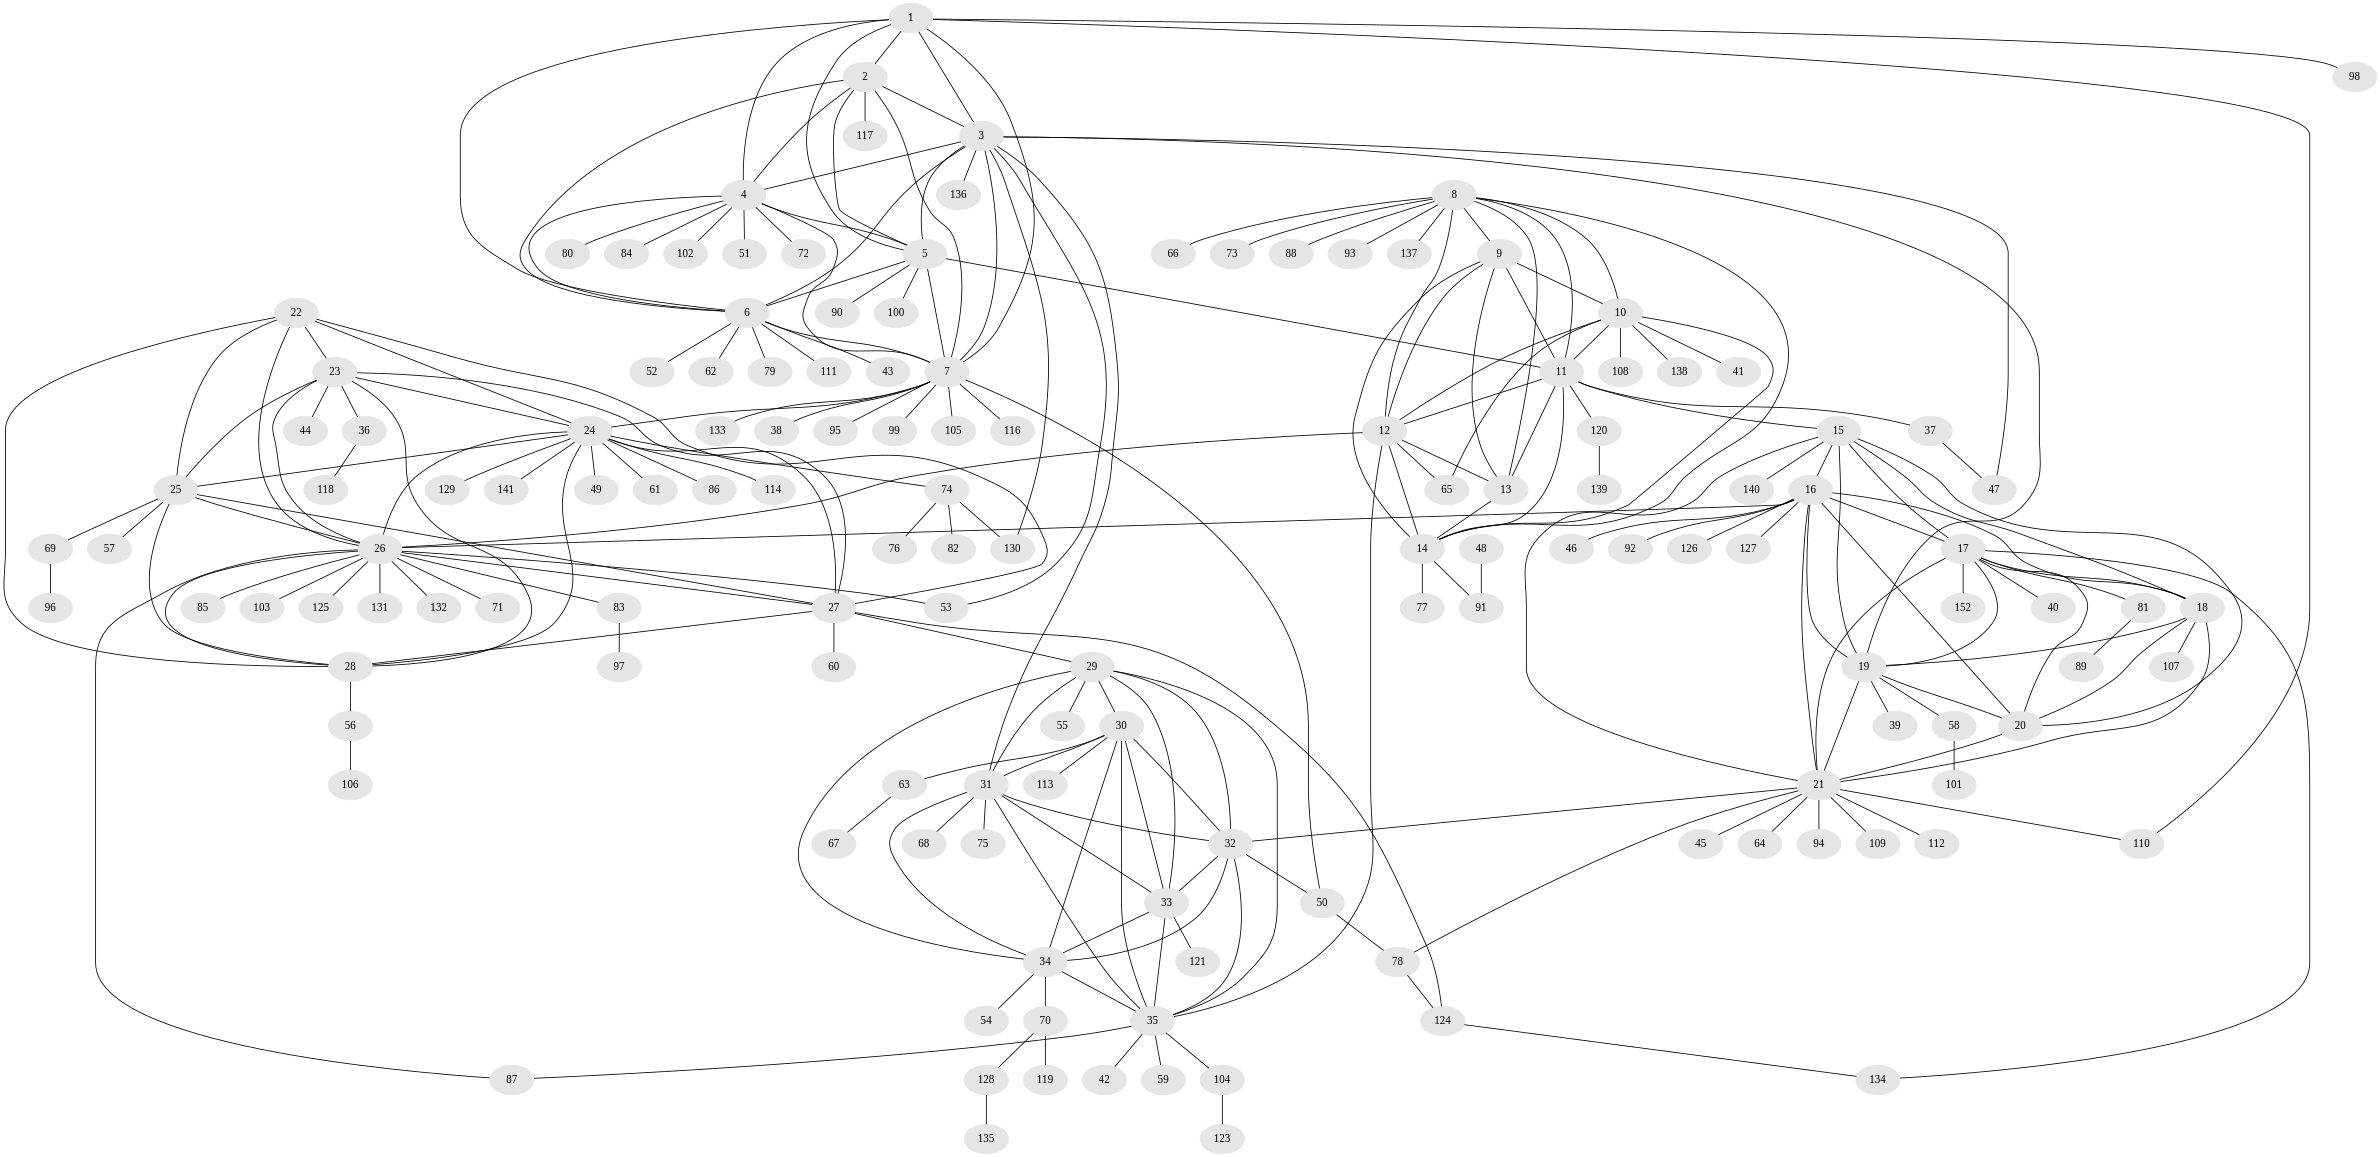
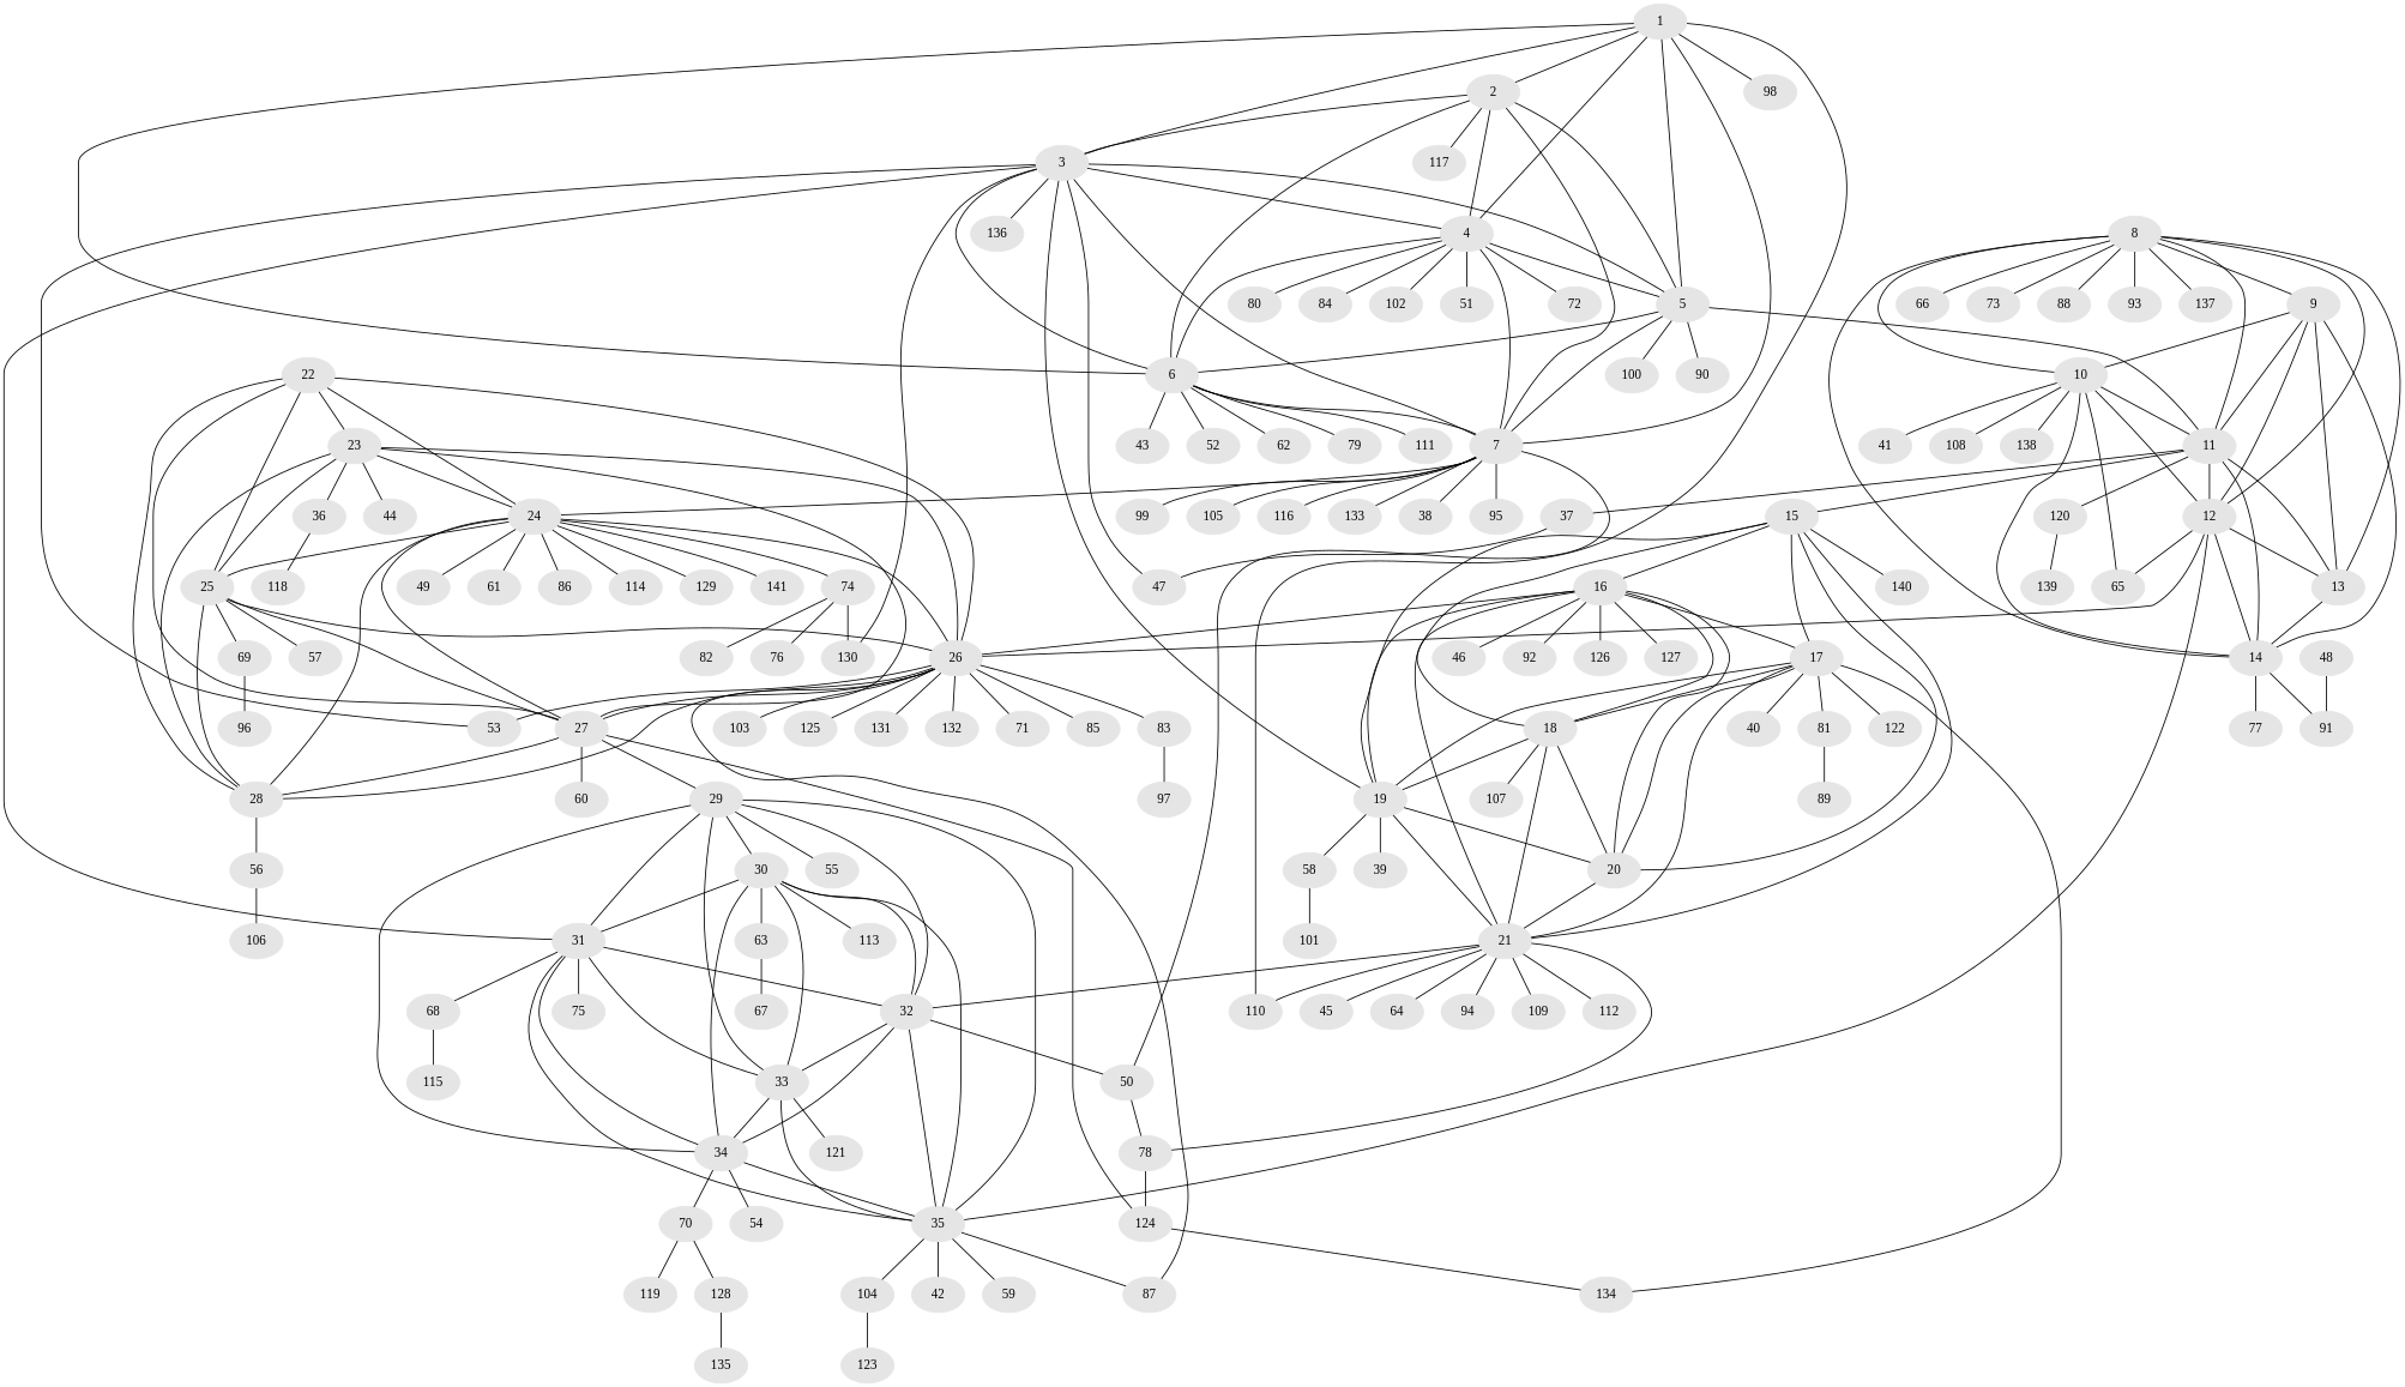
  graph {
    fontname="Liberation Serif"
    node [color=gray90 fontname="Liberation Serif" style=filled]
    edge [fontname="Liberation Serif"]
    1
    2
    3
    4
    5
    6
    7
    98
    110
    117
    19
    31
    47
    53
    130
    136
    51
    72
    80
    84
    102
    11
    90
    100
    43
    52
    62
    79
    111
    24
    38
    50
    95
    99
    105
    116
    133
    20
    21
    39
    58
    35
    32
    33
    34
    68
    75
    12
    13
    14
    15
    37
    120
    26
    25
    27
    28
    49
    61
    74
    86
    114
    129
    141
    78
    8
    9
    10
    66
    73
    88
    93
    137
    41
    108
    138
    65
    77
    91
    16
    17
    18
    140
    139
    71
    83
    85
    87
    103
    125
    131
    132
    42
    59
    104
    48
    46
    92
    126
    127
    40
    81
-   122 [label=152]
+   122
    134
    107
    45
    64
    94
    109
    112
    89
    101
    124
    22
    23
    36
    44
    57
    69
    29
    60
    56
    118
    76
    82
    96
    97
    30
    55
    106
    63
    113
    121
    54
    70
    67
+   115
    119
    128
    123
    135
    1 -- 2
    1 -- 3
    1 -- 4
    1 -- 5
    1 -- 6
    1 -- 7
    1 -- 98
    1 -- 110
    2 -- 3
    2 -- 4
    2 -- 5
    2 -- 6
    2 -- 7
    2 -- 117
    3 -- 4
    3 -- 5
    3 -- 6
    3 -- 7
    3 -- 19
    3 -- 31
    3 -- 47
    3 -- 53
    3 -- 130
    3 -- 136
    4 -- 5
    4 -- 6
    4 -- 7
    4 -- 51
    4 -- 72
    4 -- 80
    4 -- 84
    4 -- 102
    5 -- 6
    5 -- 7
    5 -- 11
    5 -- 90
    5 -- 100
    6 -- 7
    6 -- 43
    6 -- 52
    6 -- 62
    6 -- 79
    6 -- 111
    7 -- 24
    7 -- 38
    7 -- 50
    7 -- 95
    7 -- 99
    7 -- 105
    7 -- 116
    7 -- 133
    19 -- 20
    19 -- 21
    19 -- 39
    19 -- 58
    31 -- 35
    31 -- 32
    31 -- 33
    31 -- 34
    31 -- 68
    31 -- 75
    11 -- 12
    11 -- 13
    11 -- 14
    11 -- 15
    11 -- 37
    11 -- 120
    24 -- 26
    24 -- 25
    24 -- 27
    24 -- 28
    24 -- 49
    24 -- 61
    24 -- 74
    24 -- 86
    24 -- 114
    24 -- 129
    24 -- 141
    50 -- 78
    20 -- 21
    21 -- 110
    21 -- 32
    21 -- 78
    21 -- 45
    21 -- 64
    21 -- 94
    21 -- 109
    21 -- 112
    58 -- 101
    35 -- 87
    35 -- 42
    35 -- 59
    35 -- 104
    32 -- 50
    32 -- 35
    32 -- 33
    32 -- 34
    33 -- 35
    33 -- 34
    33 -- 121
    34 -- 35
    34 -- 54
    34 -- 70
+   68 -- 115
    12 -- 35
    12 -- 13
    12 -- 14
    12 -- 26
    12 -- 65
    13 -- 14
    14 -- 77
    14 -- 91
    15 -- 19
    15 -- 20
    15 -- 21
    15 -- 16
    15 -- 17
    15 -- 18
    15 -- 140
    37 -- 47
    120 -- 139
    26 -- 53
    26 -- 27
    26 -- 28
    26 -- 71
    26 -- 83
    26 -- 85
    26 -- 87
    26 -- 103
    26 -- 125
    26 -- 131
    26 -- 132
    25 -- 26
    25 -- 27
    25 -- 28
    25 -- 57
    25 -- 69
    27 -- 28
    27 -- 124
    27 -- 29
    27 -- 60
    28 -- 56
    74 -- 130
    74 -- 76
    74 -- 82
    78 -- 124
    8 -- 11
    8 -- 12
    8 -- 13
    8 -- 14
    8 -- 9
    8 -- 10
    8 -- 66
    8 -- 73
    8 -- 88
    8 -- 93
    8 -- 137
    9 -- 11
    9 -- 12
    9 -- 13
    9 -- 14
    9 -- 10
    10 -- 11
    10 -- 12
    10 -- 14
    10 -- 41
    10 -- 108
    10 -- 138
    10 -- 65
    16 -- 19
    16 -- 20
    16 -- 21
    16 -- 26
    16 -- 17
    16 -- 18
    16 -- 46
    16 -- 92
    16 -- 126
    16 -- 127
    17 -- 19
    17 -- 20
    17 -- 21
    17 -- 18
    17 -- 40
    17 -- 81
    17 -- 122
    17 -- 134
    18 -- 19
    18 -- 20
    18 -- 21
    18 -- 107
    83 -- 97
    104 -- 123
    48 -- 91
    81 -- 89
    124 -- 134
    22 -- 24
    22 -- 26
    22 -- 25
    22 -- 27
    22 -- 28
    22 -- 23
    23 -- 24
    23 -- 26
    23 -- 25
    23 -- 27
    23 -- 28
    23 -- 36
    23 -- 44
    36 -- 118
    69 -- 96
    29 -- 31
    29 -- 35
    29 -- 32
    29 -- 33
    29 -- 34
    29 -- 30
    29 -- 55
    56 -- 106
    30 -- 31
    30 -- 35
    30 -- 32
    30 -- 33
    30 -- 34
    30 -- 63
    30 -- 113
    63 -- 67
    70 -- 119
    70 -- 128
    128 -- 135
  }
